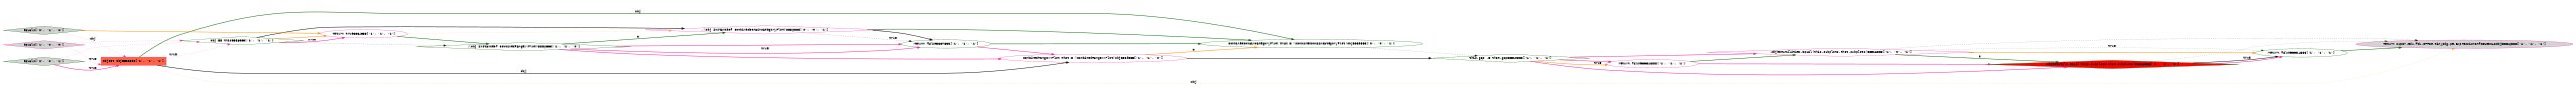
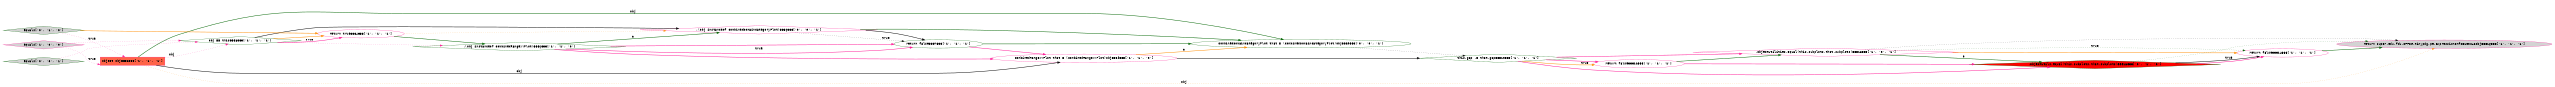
  digraph {
    fontname="DejaVu Sans Mono"
    rankdir=LR
    node [color=darkgreen fillcolor=white fontname="DejaVu Sans Mono" shape=diamond style=filled]
    edge [color=deeppink fontname="DejaVu Sans Mono" style=bold]
    n1 [color=deeppink fillcolor=lightgray label="equals['1', '0', '0']"]
    n2 [color=deeppink fillcolor=tomato label="Object obj@@@2@@@['1', '1', '1']" shape=box]
    n3 [label="obj == this@@@3@@@['1', '1', '1']"]
    n4 [color=deeppink fillcolor=lightgray label="return super.edu.fdu.CPPDG.tinypdg.pe.ExpressionInfo@1e0c4aobj@@@16@@@['1', '1', '1']" shape=ellipse]
    n5 [label="CombinedDomainCategoryPlot that = (CombinedDomainCategoryPlot)obj@@@9@@@['0', '0', '1']" shape=ellipse]
    n6 [color=deeppink label="CombinedRangeXYPlot that = (CombinedRangeXYPlot)obj@@@9@@@['1', '1', '0']" shape=ellipse]
    n7 [color=deeppink label="!(obj instanceof CombinedDomainCategoryPlot)@@@6@@@['0', '0', '1']"]
    n8 [color=deeppink label="return true@@@4@@@['1', '1', '1']" shape=ellipse]
    n9 [label="!(obj instanceof CombinedRangeXYPlot)@@@6@@@['1', '1', '0']"]
    n10 [fillcolor=lightgray label="equals['0', '1', '0']"]
-   n11 [label="return false@@@14@@@['1', '1', '1']" shape=ellipse]
+   n11 [color=deeppink label="return false@@@14@@@['1', '1', '1']" shape=ellipse]
    n12 [label="this.gap != that.gap@@@10@@@['1', '1', '1']"]
    n13 [color=deeppink label="return false@@@11@@@['1', '1', '1']" shape=ellipse]
    n14 [color=deeppink label="!ObjectUtilities.equal(this.subplots,that.subplots)@@@13@@@['1', '0', '1']"]
    n15 [fillcolor=red label="!ObjectUtils.equal(this.subplots,that.subplots)@@@13@@@['0', '1', '0']"]
    n16 [label="return false@@@7@@@['1', '1', '1']" shape=ellipse]
    n17 [fillcolor=lightgray label="equals['0', '0', '1']"]
    n1 -> n2 [label=true style=dotted]
    n1 -> n3 [style=dotted]
-   n2 -> n3 [label=true style=dotted]
+   n2 -> n3 [label=obj style=dotted]
    n2 -> n4 [color=darkorange label=obj style=dotted]
    n2 -> n5 [color=darkgreen label=obj]
    n2 -> n6 [color=black label=obj]
    n3 -> n7 [color=black]
    n3 -> n8 [color=darkorange]
    n3 -> n8 [label=true]
-   n3 -> n9 [color=black style=dotted]
+   n3 -> n9 [style=dotted]
    n5 -> n12 [color=black style=dotted]
    n6 -> n5 [color=darkorange label=0]
    n6 -> n12 [color=black]
    n7 -> n5 [color=darkgreen]
    n7 -> n16 [color=black]
    n7 -> n16 [color=black label=true style=dotted]
    n8 -> n7 [color=darkorange style=dotted]
    n8 -> n9 [color=darkgreen]
    n9 -> n6
    n9 -> n7 [color=darkgreen label=0]
    n9 -> n16
    n9 -> n16 [label=true]
-   n10 -> n2 [label=obj style=dotted]
+   n10 -> n2 [label=true style=dotted]
    n10 -> n8 [color=darkorange]
    n11 -> n4 [color=darkgreen]
    n12 -> n13 [color=darkorange label=true]
    n12 -> n13
    n12 -> n14
    n12 -> n15
    n13 -> n14 [color=darkgreen]
    n13 -> n15
    n14 -> n4 [color=black style=dotted]
    n14 -> n11 [color=darkorange]
    n14 -> n11 [color=darkgreen label=true style=dotted]
    n14 -> n15 [color=darkgreen label=0]
    n15 -> n4 [color=darkgreen style=dotted]
    n15 -> n11 [color=black label=true]
    n15 -> n11
    n16 -> n5 [color=darkgreen]
    n16 -> n6
-   n17 -> n2 [label=true]
    n17 -> n3 [style=dotted]
  }
